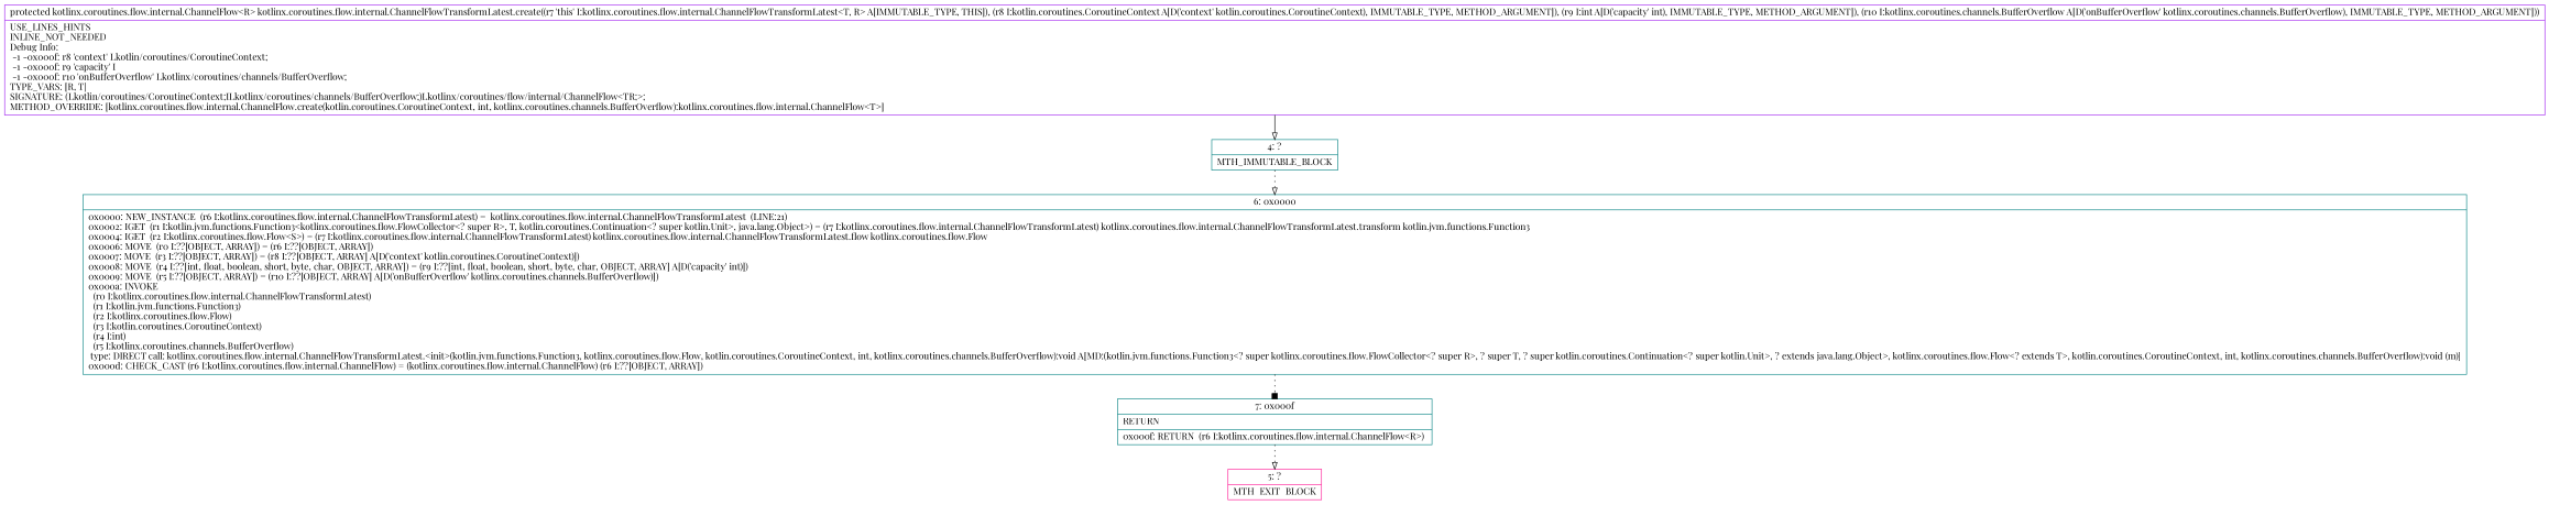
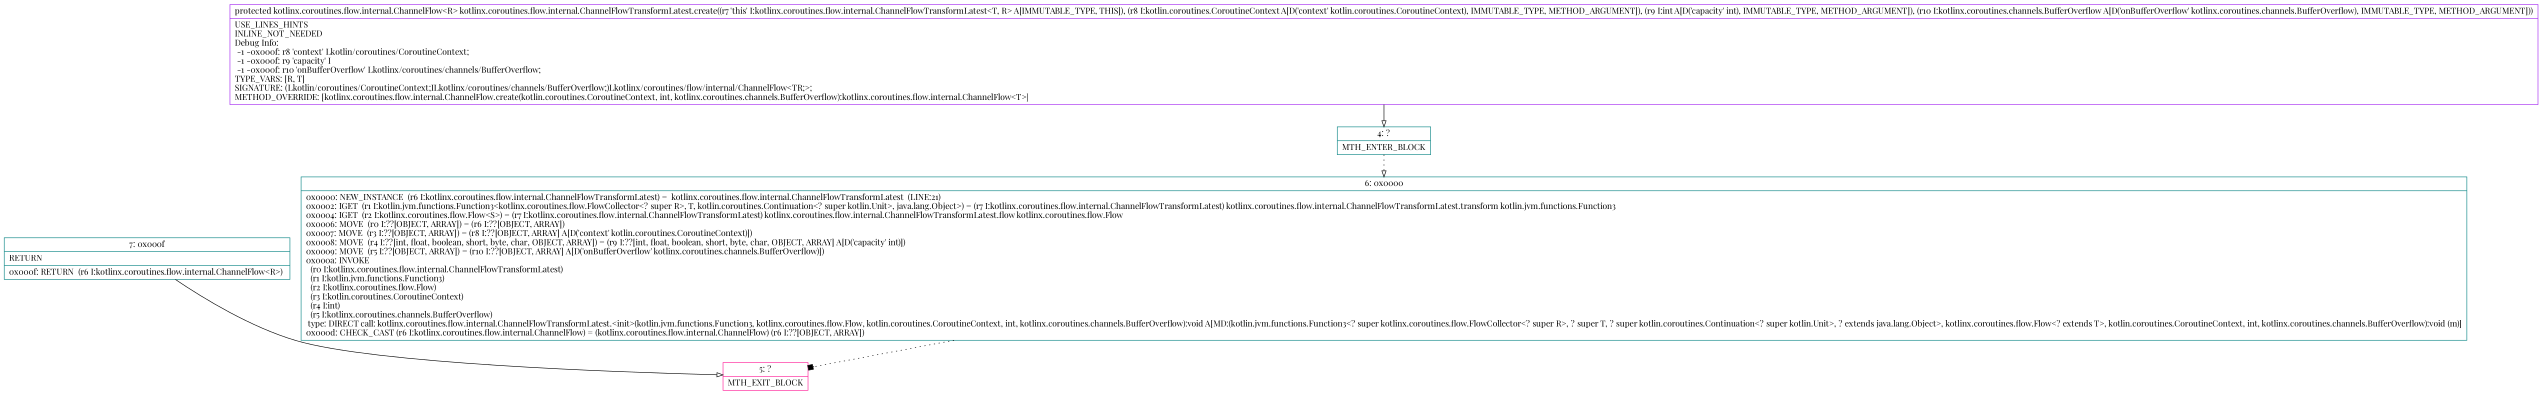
  digraph {
    fontname="Playfair Display"
    node [color=teal fontname="Playfair Display" shape=record]
    edge [arrowhead=onormal fontname="Playfair Display" style=dotted]
-   n1 [label="{4\:\ ?|MTH_IMMUTABLE_BLOCK\l}"]
+   n1 [label="{4\:\ ?|MTH_ENTER_BLOCK\l}"]
    n2 [label="{6\:\ 0x0000|0x0000: NEW_INSTANCE  (r6 I:kotlinx.coroutines.flow.internal.ChannelFlowTransformLatest) =  kotlinx.coroutines.flow.internal.ChannelFlowTransformLatest  (LINE:21)\l0x0002: IGET  (r1 I:kotlin.jvm.functions.Function3\<kotlinx.coroutines.flow.FlowCollector\<? super R\>, T, kotlin.coroutines.Continuation\<? super kotlin.Unit\>, java.lang.Object\>) = (r7 I:kotlinx.coroutines.flow.internal.ChannelFlowTransformLatest) kotlinx.coroutines.flow.internal.ChannelFlowTransformLatest.transform kotlin.jvm.functions.Function3 \l0x0004: IGET  (r2 I:kotlinx.coroutines.flow.Flow\<S\>) = (r7 I:kotlinx.coroutines.flow.internal.ChannelFlowTransformLatest) kotlinx.coroutines.flow.internal.ChannelFlowTransformLatest.flow kotlinx.coroutines.flow.Flow \l0x0006: MOVE  (r0 I:??[OBJECT, ARRAY]) = (r6 I:??[OBJECT, ARRAY]) \l0x0007: MOVE  (r3 I:??[OBJECT, ARRAY]) = (r8 I:??[OBJECT, ARRAY] A[D('context' kotlin.coroutines.CoroutineContext)]) \l0x0008: MOVE  (r4 I:??[int, float, boolean, short, byte, char, OBJECT, ARRAY]) = (r9 I:??[int, float, boolean, short, byte, char, OBJECT, ARRAY] A[D('capacity' int)]) \l0x0009: MOVE  (r5 I:??[OBJECT, ARRAY]) = (r10 I:??[OBJECT, ARRAY] A[D('onBufferOverflow' kotlinx.coroutines.channels.BufferOverflow)]) \l0x000a: INVOKE  \l  (r0 I:kotlinx.coroutines.flow.internal.ChannelFlowTransformLatest)\l  (r1 I:kotlin.jvm.functions.Function3)\l  (r2 I:kotlinx.coroutines.flow.Flow)\l  (r3 I:kotlin.coroutines.CoroutineContext)\l  (r4 I:int)\l  (r5 I:kotlinx.coroutines.channels.BufferOverflow)\l type: DIRECT call: kotlinx.coroutines.flow.internal.ChannelFlowTransformLatest.\<init\>(kotlin.jvm.functions.Function3, kotlinx.coroutines.flow.Flow, kotlin.coroutines.CoroutineContext, int, kotlinx.coroutines.channels.BufferOverflow):void A[MD:(kotlin.jvm.functions.Function3\<? super kotlinx.coroutines.flow.FlowCollector\<? super R\>, ? super T, ? super kotlin.coroutines.Continuation\<? super kotlin.Unit\>, ? extends java.lang.Object\>, kotlinx.coroutines.flow.Flow\<? extends T\>, kotlin.coroutines.CoroutineContext, int, kotlinx.coroutines.channels.BufferOverflow):void (m)]\l0x000d: CHECK_CAST (r6 I:kotlinx.coroutines.flow.internal.ChannelFlow) = (kotlinx.coroutines.flow.internal.ChannelFlow) (r6 I:??[OBJECT, ARRAY]) \l}"]
    n3 [label="{7\:\ 0x000f|RETURN\l|0x000f: RETURN  (r6 I:kotlinx.coroutines.flow.internal.ChannelFlow\<R\>) \l}"]
    n4 [color=deeppink label="{5\:\ ?|MTH_EXIT_BLOCK\l}"]
    n5 [color=purple label="{protected kotlinx.coroutines.flow.internal.ChannelFlow\<R\> kotlinx.coroutines.flow.internal.ChannelFlowTransformLatest.create((r7 'this' I:kotlinx.coroutines.flow.internal.ChannelFlowTransformLatest\<T, R\> A[IMMUTABLE_TYPE, THIS]), (r8 I:kotlin.coroutines.CoroutineContext A[D('context' kotlin.coroutines.CoroutineContext), IMMUTABLE_TYPE, METHOD_ARGUMENT]), (r9 I:int A[D('capacity' int), IMMUTABLE_TYPE, METHOD_ARGUMENT]), (r10 I:kotlinx.coroutines.channels.BufferOverflow A[D('onBufferOverflow' kotlinx.coroutines.channels.BufferOverflow), IMMUTABLE_TYPE, METHOD_ARGUMENT]))  | USE_LINES_HINTS\lINLINE_NOT_NEEDED\lDebug Info:\l  \-1 \-0x000f: r8 'context' Lkotlin\/coroutines\/CoroutineContext;\l  \-1 \-0x000f: r9 'capacity' I\l  \-1 \-0x000f: r10 'onBufferOverflow' Lkotlinx\/coroutines\/channels\/BufferOverflow;\lTYPE_VARS: [R, T]\lSIGNATURE: (Lkotlin\/coroutines\/CoroutineContext;ILkotlinx\/coroutines\/channels\/BufferOverflow;)Lkotlinx\/coroutines\/flow\/internal\/ChannelFlow\<TR;\>;\lMETHOD_OVERRIDE: [kotlinx.coroutines.flow.internal.ChannelFlow.create(kotlin.coroutines.CoroutineContext, int, kotlinx.coroutines.channels.BufferOverflow):kotlinx.coroutines.flow.internal.ChannelFlow\<T\>]\l}"]
    n1 -> n2
-   n2 -> n3 [arrowhead=box]
-   n3 -> n4
+   n2 -> n4 [arrowhead=box]
+   n3 -> n4 [style=solid]
    n5 -> n1 [style=solid]
  }
